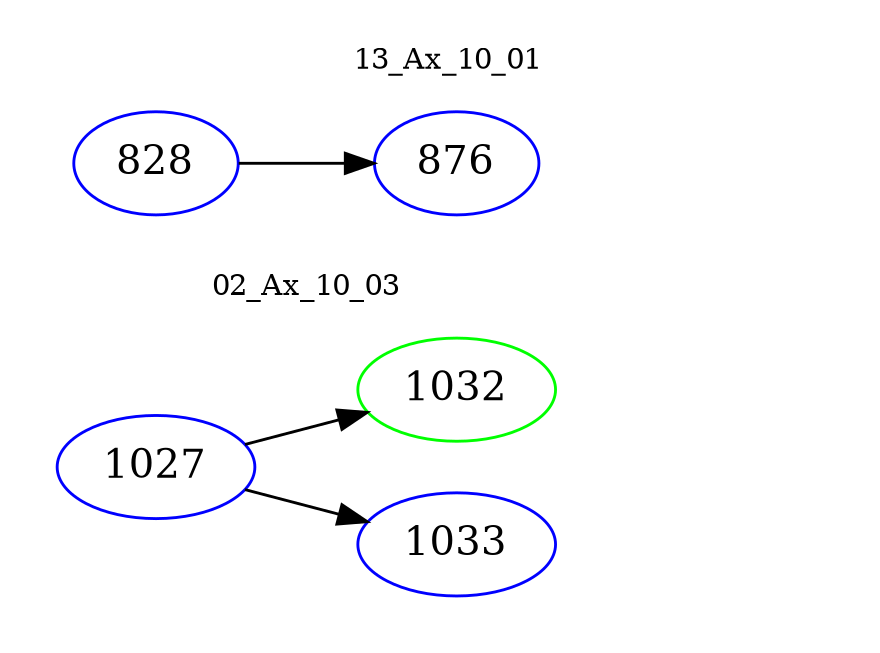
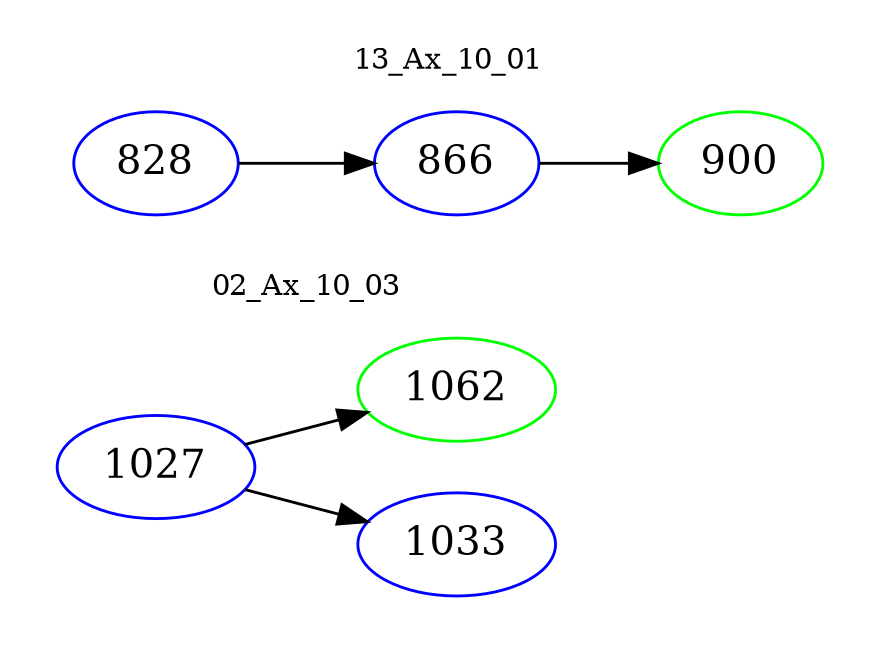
  digraph {
    rankdir=LR
    node [color=blue]
    edge [color=black]
    n1 [label=1033]
    n2 [label=1027]
-   n3 [color=green label=1032]
+   n3 [color=green label=1062]
    n4 [label=828]
-   n5 [label=876]
+   n5 [label=866]
+   n6 [color=green label=900]
    subgraph cluster_1 {
      color=white
      fontsize=10
      label="02_Ax_10_03"
      n1
      n2
      n3
    }
    subgraph cluster_2 {
      color=white
      fontsize=10
      label="13_Ax_10_01"
      n4
      n5
+     n6
    }
    n2 -> n1
    n2 -> n3
    n4 -> n5
+   n5 -> n6
  }
